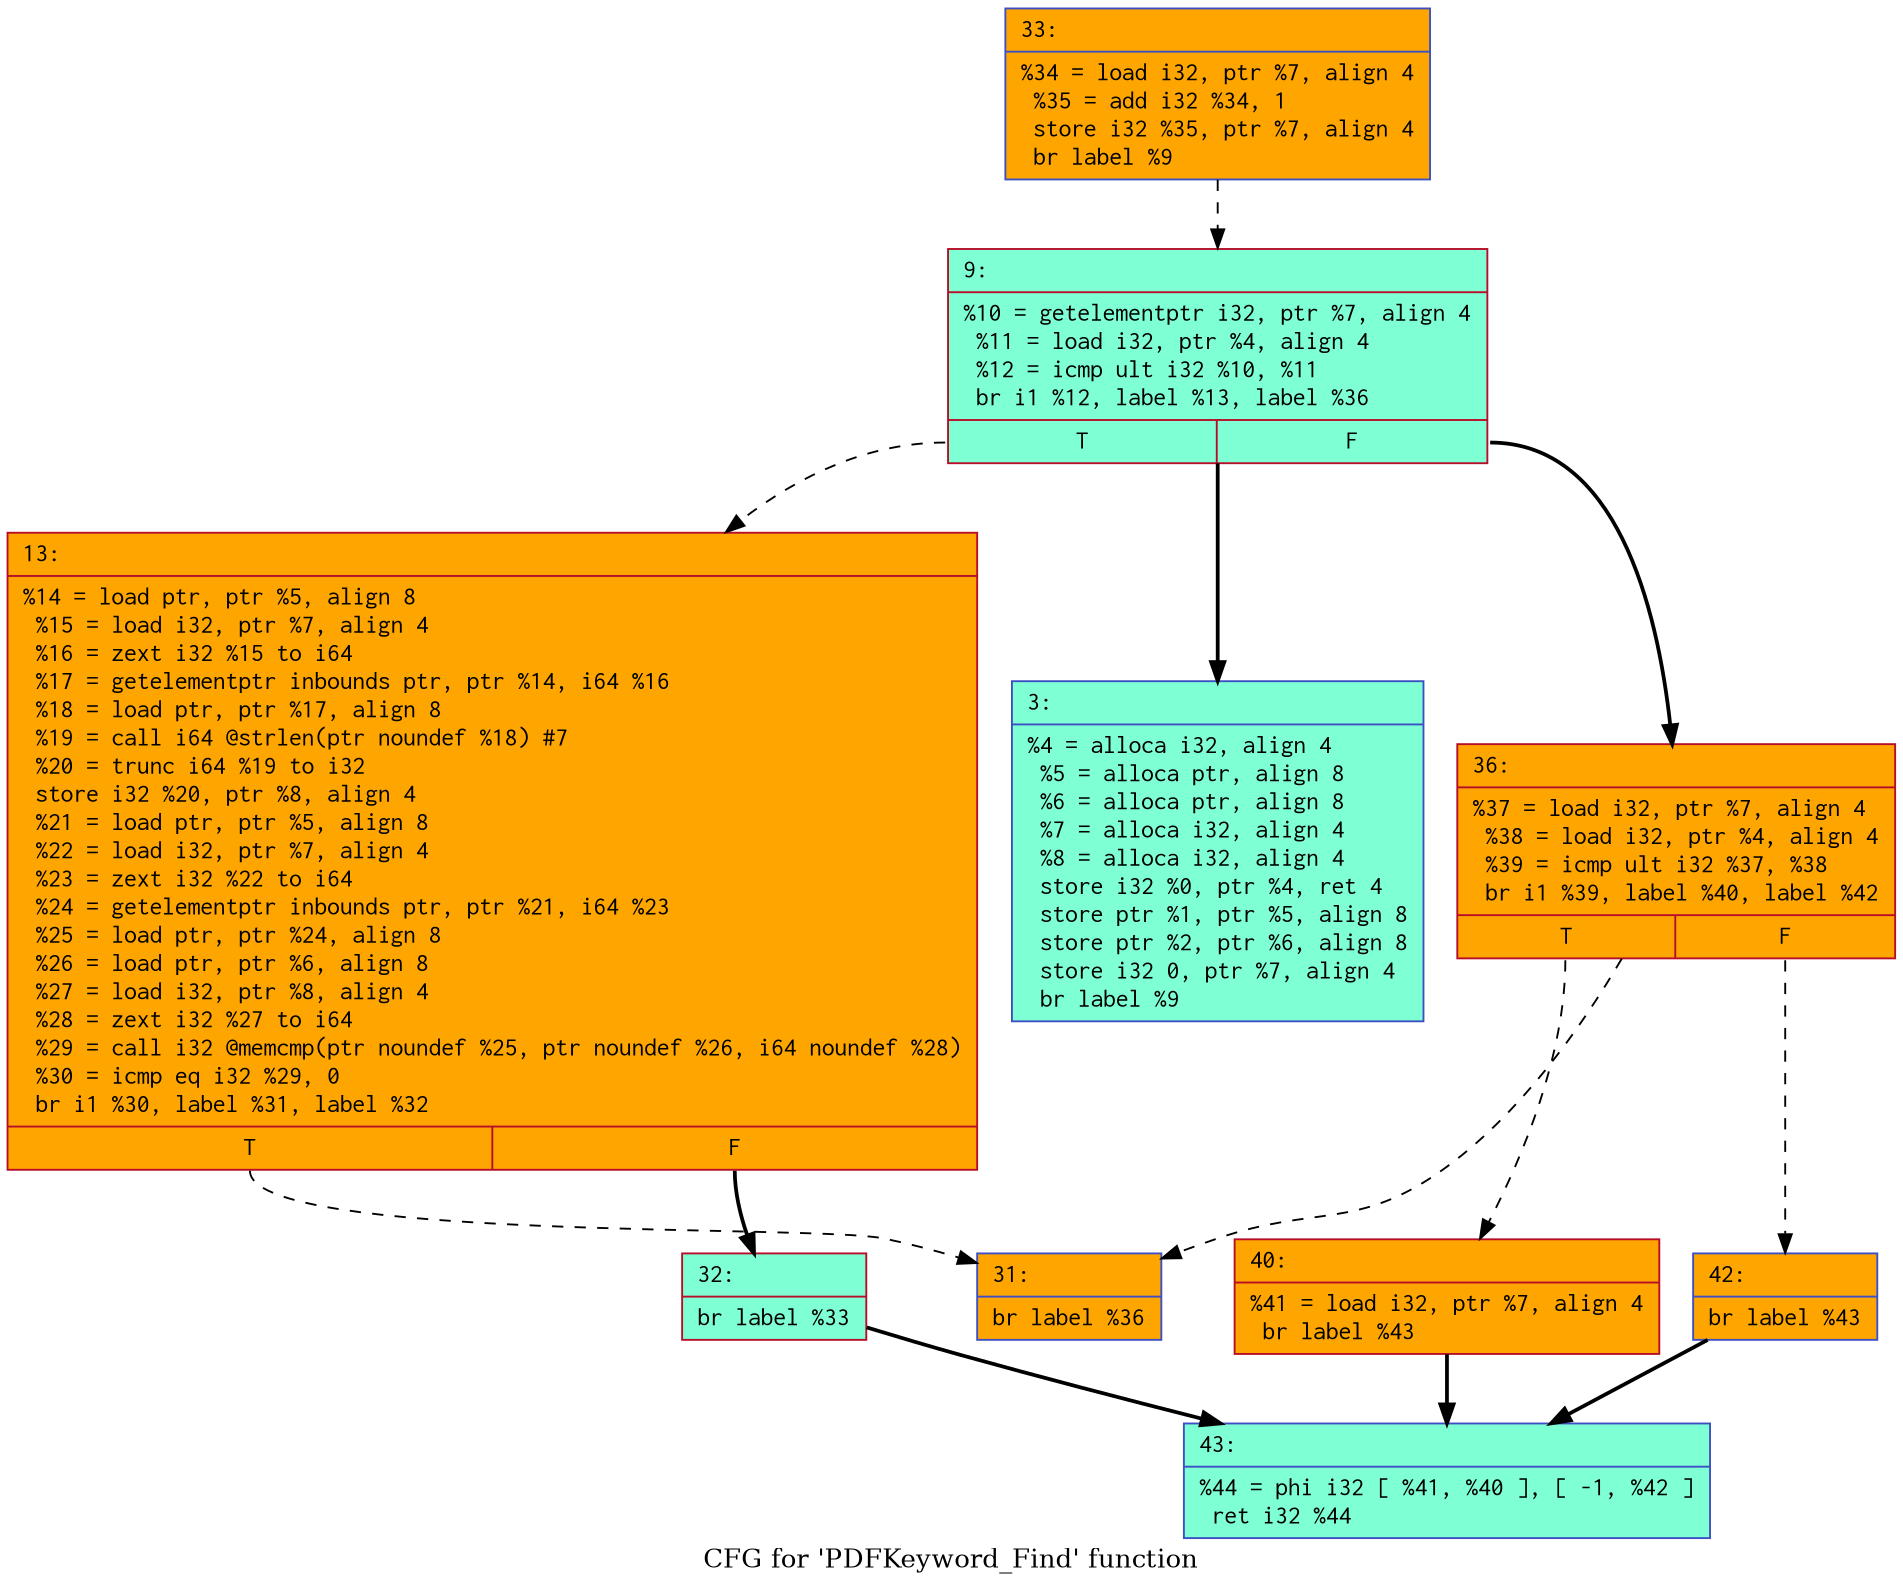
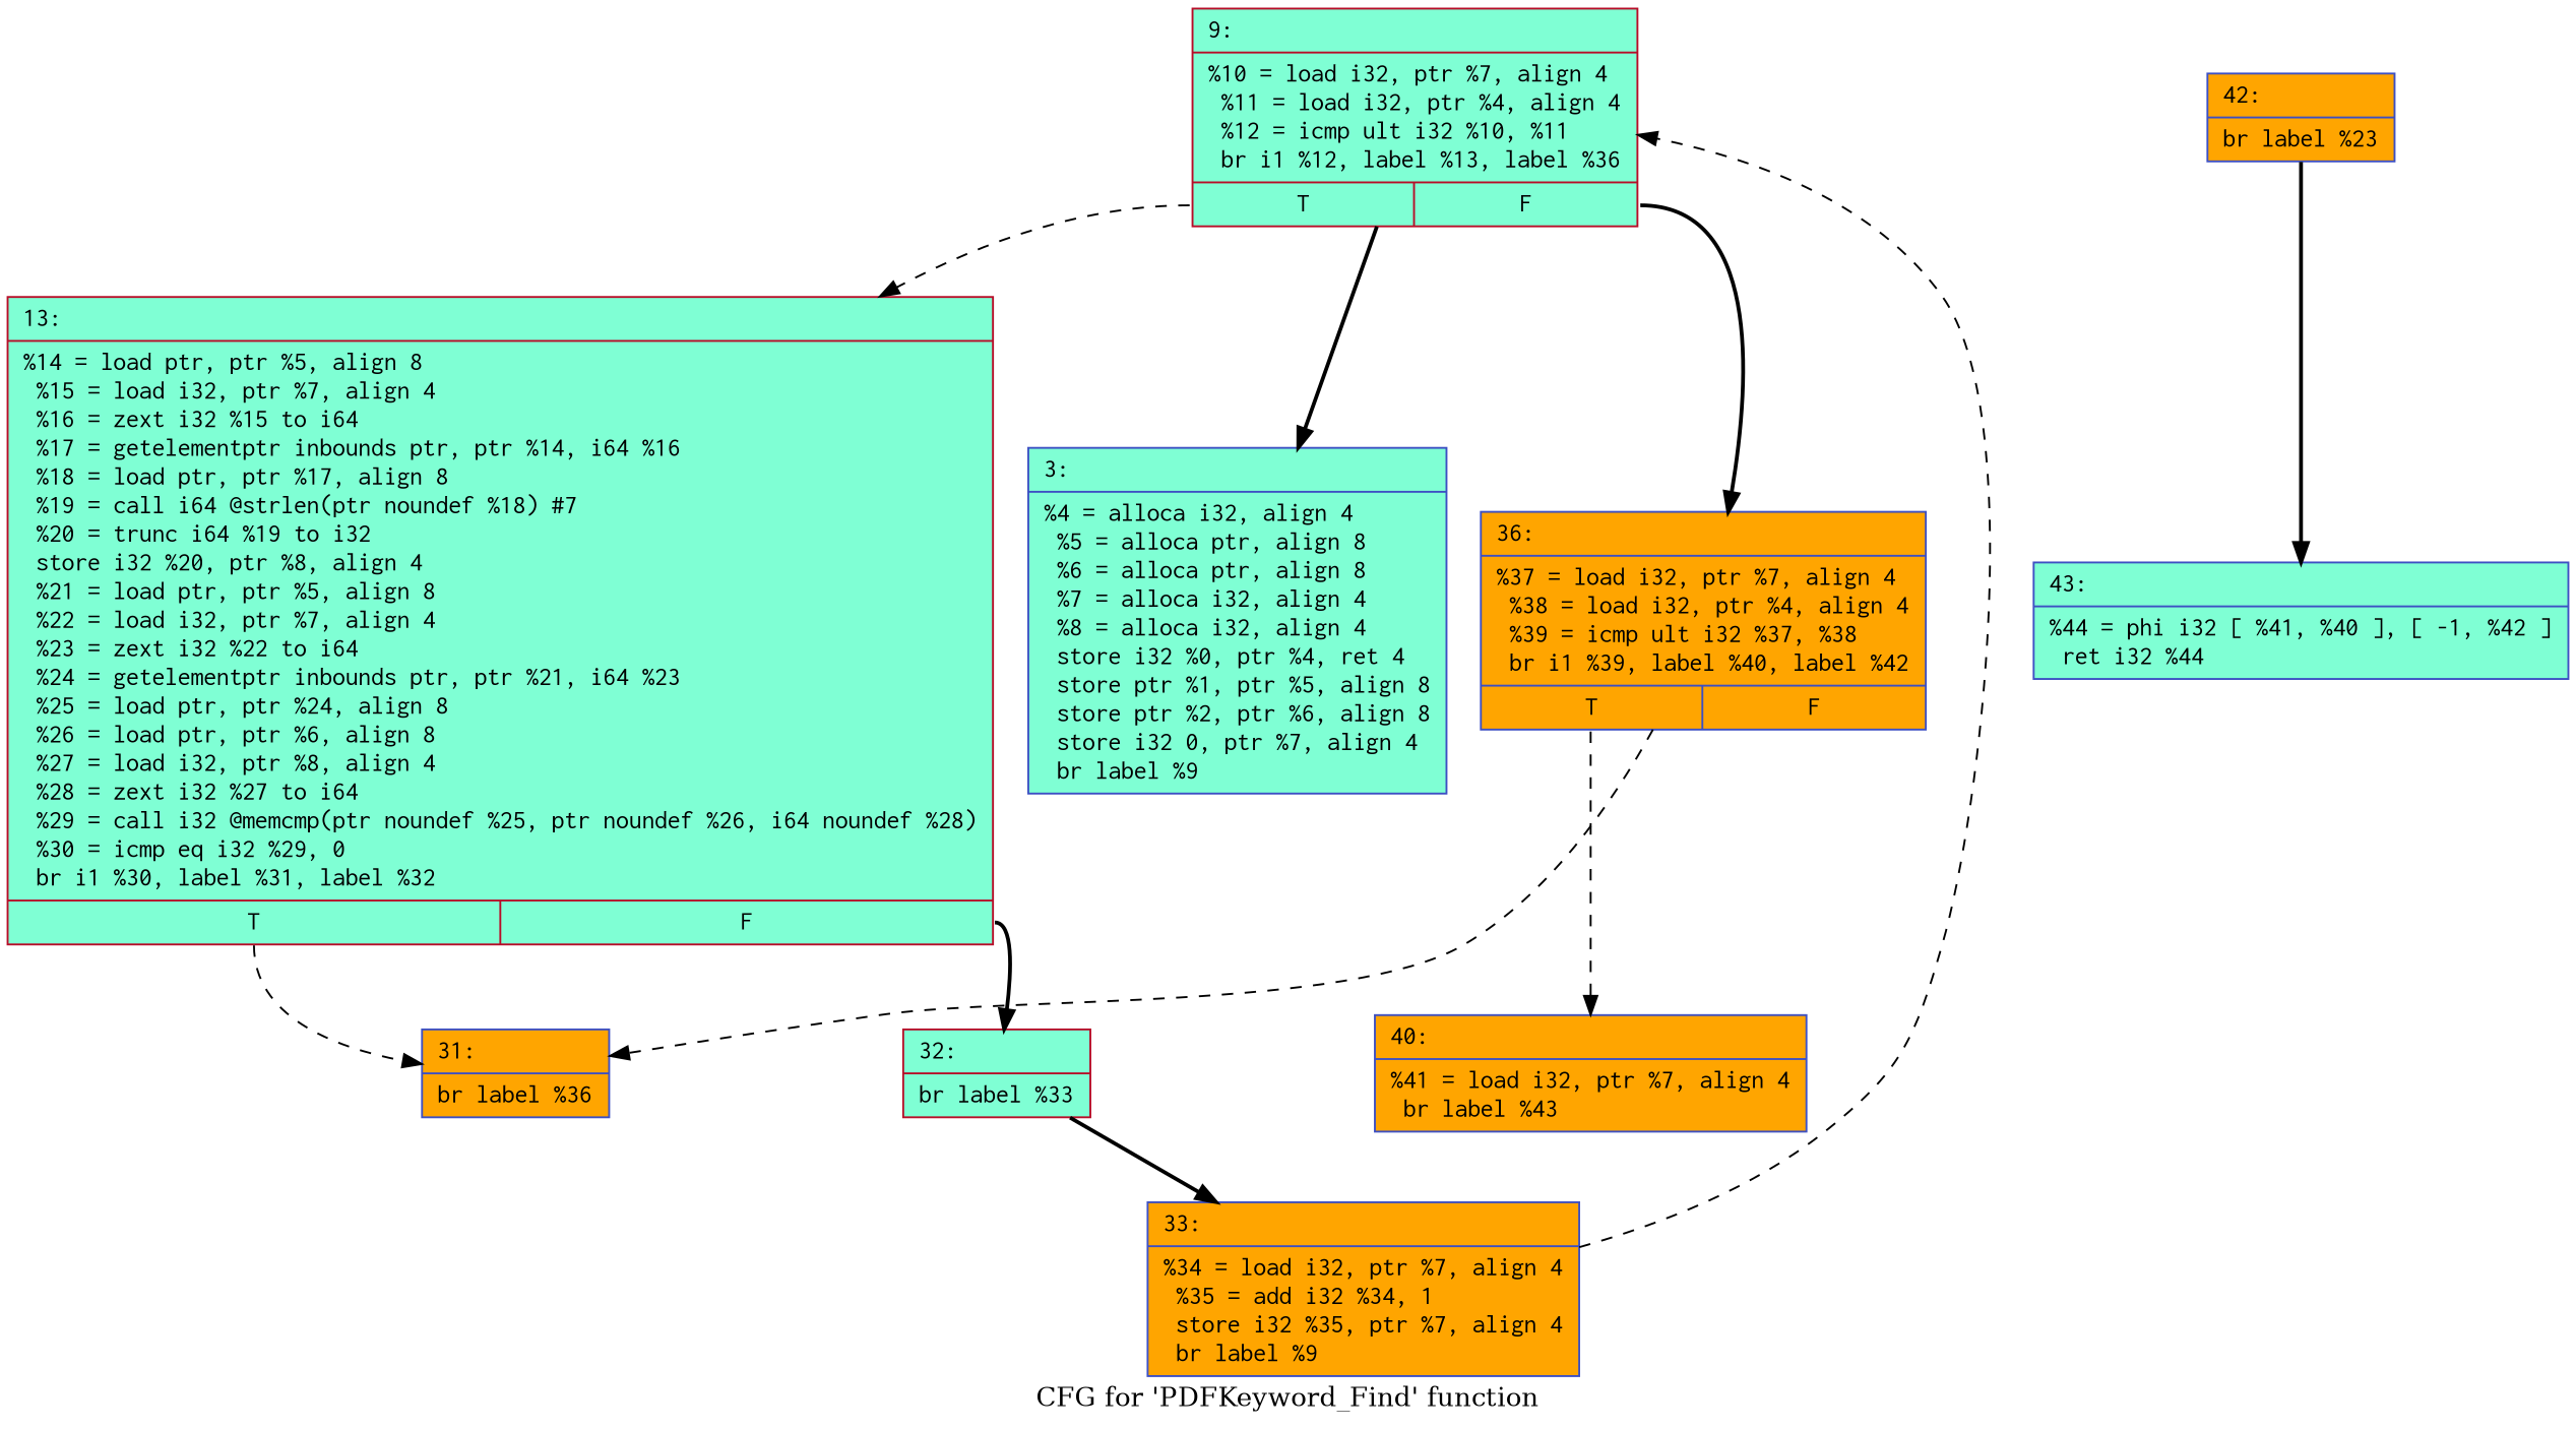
  digraph {
    label="CFG for 'PDFKeyword_Find' function"
    node [color="#3d50c3ff" fillcolor=aquamarine fontname=Courier shape=record style=filled]
    edge [style=bold]
    n1 [label="{3:\l|  %4 = alloca i32, align 4\l  %5 = alloca ptr, align 8\l  %6 = alloca ptr, align 8\l  %7 = alloca i32, align 4\l  %8 = alloca i32, align 4\l  store i32 %0, ptr %4, ret 4\l  store ptr %1, ptr %5, align 8\l  store ptr %2, ptr %6, align 8\l  store i32 0, ptr %7, align 4\l  br label %9\l}"]
-   n2 [color="#b70d28ff" label="{9:\l|  %10 = getelementptr i32, ptr %7, align 4\l  %11 = load i32, ptr %4, align 4\l  %12 = icmp ult i32 %10, %11\l  br i1 %12, label %13, label %36\l|{<s0>T|<s1>F}}"]
-   n3 [color="#b70d28ff" fillcolor=orange label="{13:\l|  %14 = load ptr, ptr %5, align 8\l  %15 = load i32, ptr %7, align 4\l  %16 = zext i32 %15 to i64\l  %17 = getelementptr inbounds ptr, ptr %14, i64 %16\l  %18 = load ptr, ptr %17, align 8\l  %19 = call i64 @strlen(ptr noundef %18) #7\l  %20 = trunc i64 %19 to i32\l  store i32 %20, ptr %8, align 4\l  %21 = load ptr, ptr %5, align 8\l  %22 = load i32, ptr %7, align 4\l  %23 = zext i32 %22 to i64\l  %24 = getelementptr inbounds ptr, ptr %21, i64 %23\l  %25 = load ptr, ptr %24, align 8\l  %26 = load ptr, ptr %6, align 8\l  %27 = load i32, ptr %8, align 4\l  %28 = zext i32 %27 to i64\l  %29 = call i32 @memcmp(ptr noundef %25, ptr noundef %26, i64 noundef %28)\l  %30 = icmp eq i32 %29, 0\l  br i1 %30, label %31, label %32\l|{<s0>T|<s1>F}}"]
-   n4 [color="#b70d28ff" fillcolor=orange label="{36:\l|  %37 = load i32, ptr %7, align 4\l  %38 = load i32, ptr %4, align 4\l  %39 = icmp ult i32 %37, %38\l  br i1 %39, label %40, label %42\l|{<s0>T|<s1>F}}"]
+   n2 [color="#b70d28ff" label="{9:\l|  %10 = load i32, ptr %7, align 4\l  %11 = load i32, ptr %4, align 4\l  %12 = icmp ult i32 %10, %11\l  br i1 %12, label %13, label %36\l|{<s0>T|<s1>F}}"]
+   n3 [color="#b70d28ff" label="{13:\l|  %14 = load ptr, ptr %5, align 8\l  %15 = load i32, ptr %7, align 4\l  %16 = zext i32 %15 to i64\l  %17 = getelementptr inbounds ptr, ptr %14, i64 %16\l  %18 = load ptr, ptr %17, align 8\l  %19 = call i64 @strlen(ptr noundef %18) #7\l  %20 = trunc i64 %19 to i32\l  store i32 %20, ptr %8, align 4\l  %21 = load ptr, ptr %5, align 8\l  %22 = load i32, ptr %7, align 4\l  %23 = zext i32 %22 to i64\l  %24 = getelementptr inbounds ptr, ptr %21, i64 %23\l  %25 = load ptr, ptr %24, align 8\l  %26 = load ptr, ptr %6, align 8\l  %27 = load i32, ptr %8, align 4\l  %28 = zext i32 %27 to i64\l  %29 = call i32 @memcmp(ptr noundef %25, ptr noundef %26, i64 noundef %28)\l  %30 = icmp eq i32 %29, 0\l  br i1 %30, label %31, label %32\l|{<s0>T|<s1>F}}"]
+   n4 [fillcolor=orange label="{36:\l|  %37 = load i32, ptr %7, align 4\l  %38 = load i32, ptr %4, align 4\l  %39 = icmp ult i32 %37, %38\l  br i1 %39, label %40, label %42\l|{<s0>T|<s1>F}}"]
    n5 [fillcolor=orange label="{31:\l|  br label %36\l}"]
    n6 [color="#b70d28ff" label="{32:\l|  br label %33\l}"]
-   n7 [color="#b70d28ff" fillcolor=orange label="{40:\l|  %41 = load i32, ptr %7, align 4\l  br label %43\l}"]
-   n8 [fillcolor=orange label="{42:\l|  br label %43\l}"]
+   n7 [fillcolor=orange label="{40:\l|  %41 = load i32, ptr %7, align 4\l  br label %43\l}"]
+   n8 [fillcolor=orange label="{42:\l|  br label %23\l}"]
    n9 [fillcolor=orange label="{33:\l|  %34 = load i32, ptr %7, align 4\l  %35 = add i32 %34, 1\l  store i32 %35, ptr %7, align 4\l  br label %9\l}"]
    n10 [label="{43:\l|  %44 = phi i32 [ %41, %40 ], [ -1, %42 ]\l  ret i32 %44\l}"]
    n2 -> n1
    n2 -> n3 [style=dashed tailport=s0]
    n2 -> n4 [tailport=s1]
    n3 -> n5 [style=dashed tailport=s0]
    n3 -> n6 [tailport=s1]
    n4 -> n5 [style=dashed]
    n4 -> n7 [style=dashed tailport=s0]
-   n4 -> n8 [style=dashed tailport=s1]
-   n6 -> n10
-   n7 -> n10
+   n6 -> n9
    n8 -> n10
    n9 -> n2 [style=dashed]
  }
